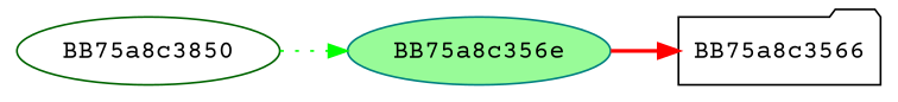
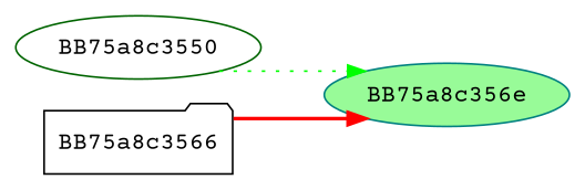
  digraph {
    fontname="Courier Prime"
    rankdir=LR
    splines=ortho
    node [fillcolor=white fontname="Courier Prime" shape=ellipse style=filled]
    edge [fontname="Courier Prime"]
-   BB75a8c3550 [color=darkgreen label=BB75a8c3850]
+   BB75a8c3550 [color=darkgreen]
    BB75a8c356e [color=teal fillcolor=palegreen]
    BB75a8c3566 [color=black shape=folder]
    BB75a8c3550 -> BB75a8c356e [color=green style=dotted]
-   BB75a8c356e -> BB75a8c3566 [color=red style=bold]
+   BB75a8c3566 -> BB75a8c356e [color=red style=bold]
  }
